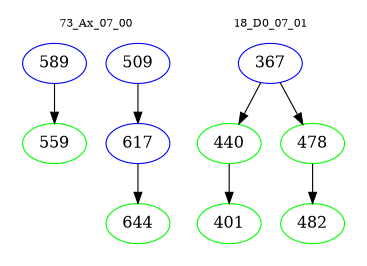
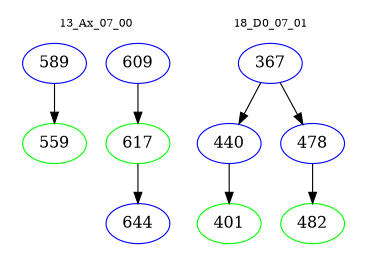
  digraph {
    node [color=blue]
    edge [color=black]
-   n1 [label=509]
+   n1 [label=609]
    n2 [label=589]
-   n3 [label=617]
+   n3 [color=green label=617]
    n4 [color=green label=559]
-   n5 [color=green label=644]
+   n5 [label=644]
    n6 [label=367]
-   n7 [color=green label=440]
-   n8 [color=green label=478]
+   n7 [label=440]
+   n8 [label=478]
    n9 [color=green label=401]
    n10 [color=green label=482]
    subgraph cluster_1 {
      color=white
      fontsize=10
-     label="73_Ax_07_00"
+     label="13_Ax_07_00"
      n1
      n2
      n3
      n4
      n5
    }
    subgraph cluster_2 {
      color=white
      fontsize=10
      label="18_D0_07_01"
      n6
      n7
      n8
      n9
      n10
    }
    n1 -> n3
    n2 -> n4
    n3 -> n5
    n6 -> n7
    n6 -> n8
    n7 -> n9
    n8 -> n10
  }
